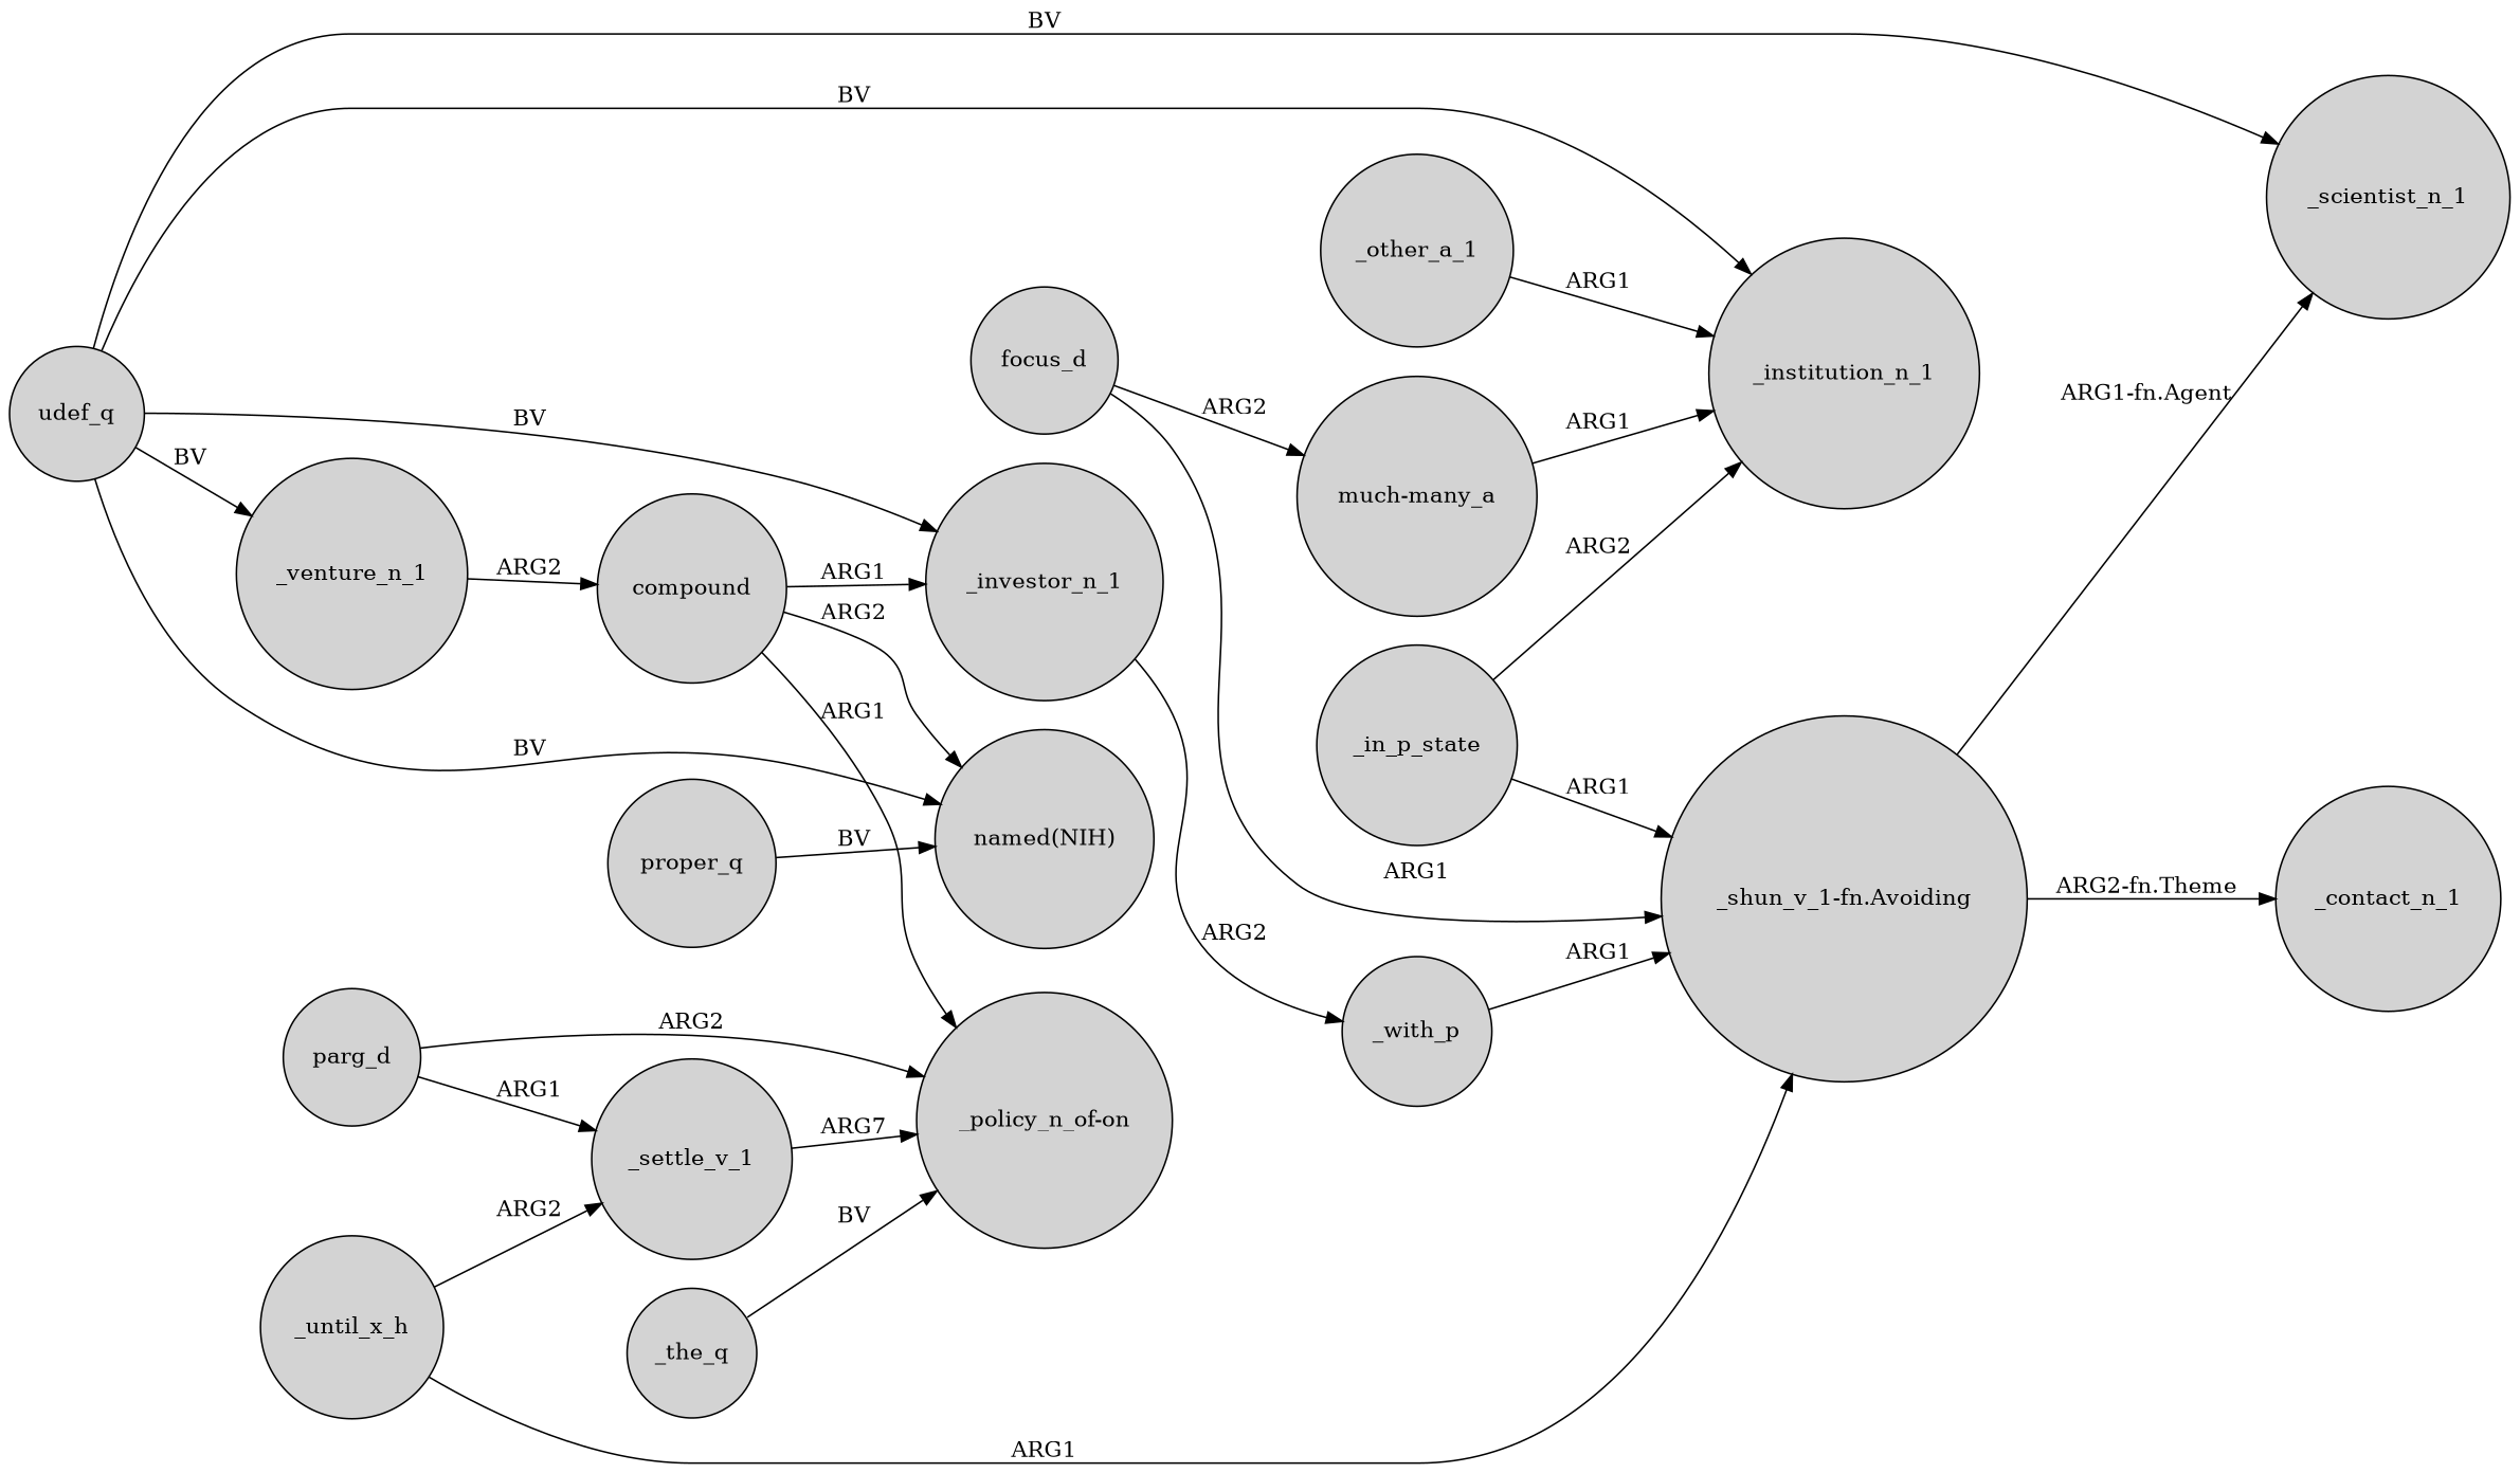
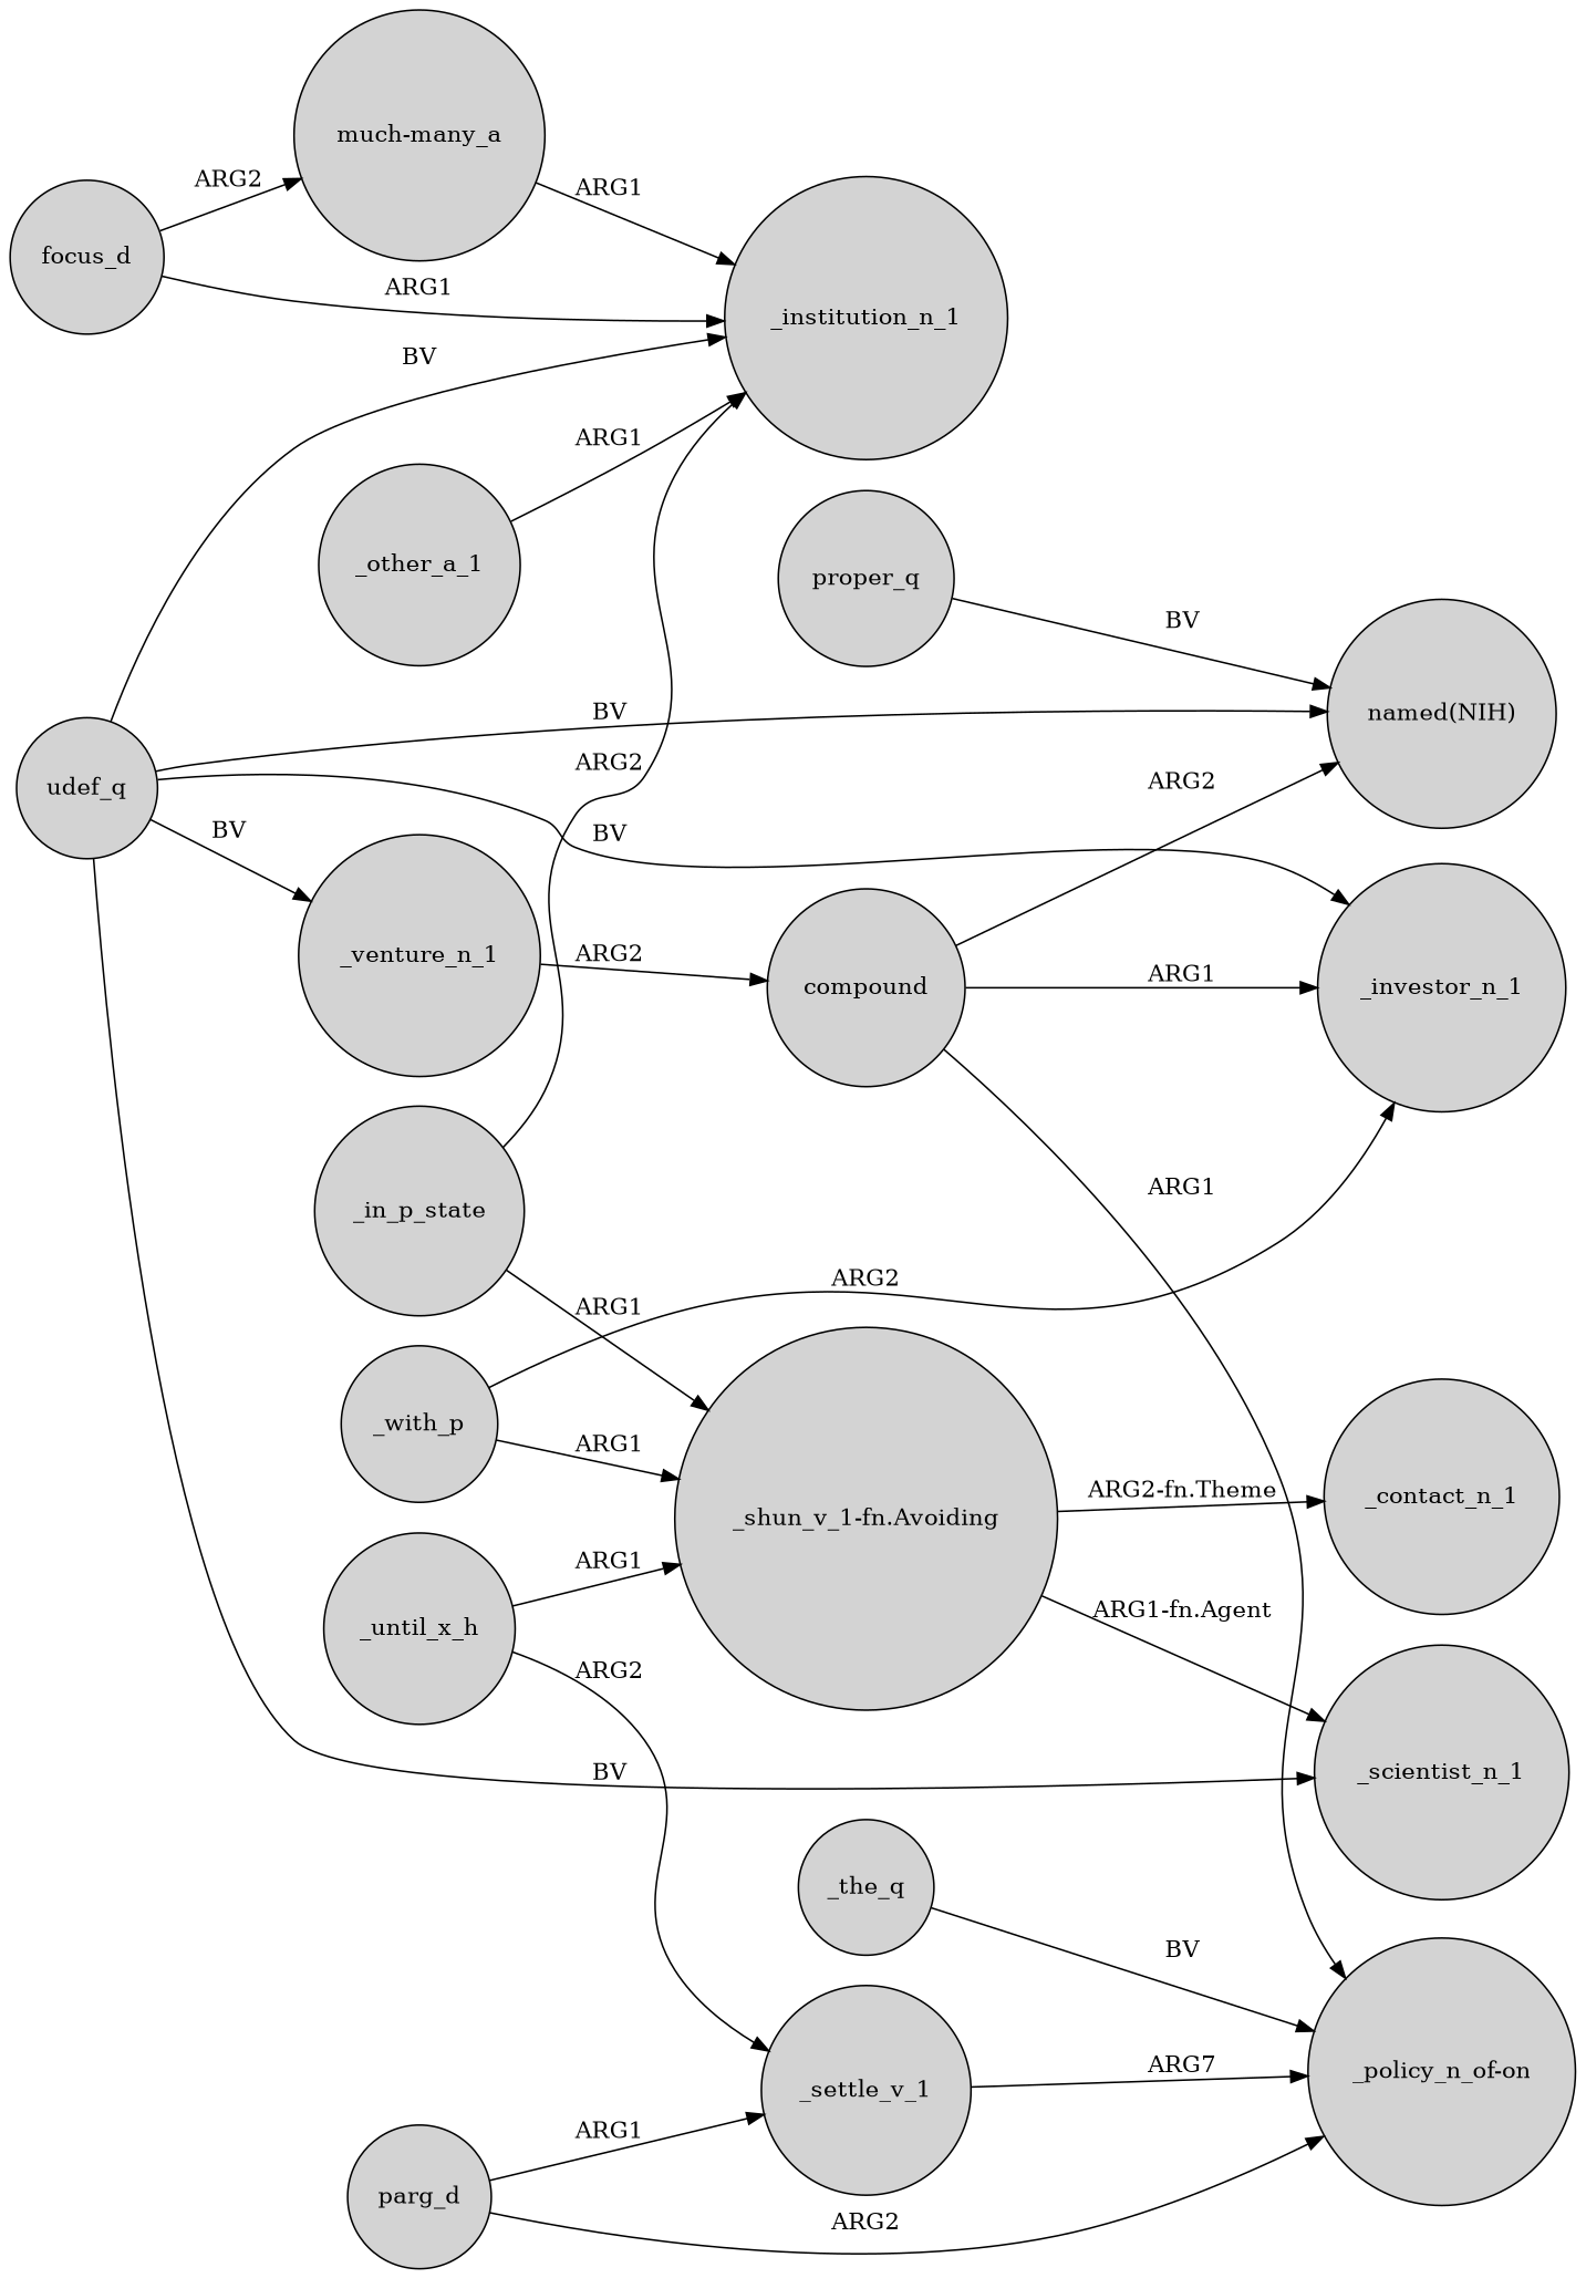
  digraph {
    rankdir=LR
    node [shape=circle style=filled]
    compound
    _investor_n_1
    "_policy_n_of-on"
    "named(NIH)"
    _venture_n_1
    _with_p
    "_shun_v_1-fn.Avoiding"
    _contact_n_1
    _scientist_n_1
    udef_q
    _institution_n_1
    _the_q
    parg_d
    _settle_v_1
    focus_d
    "much-many_a"
    _in_p_state
    _until_x_h
    _other_a_1
    proper_q
    compound -> _investor_n_1 [label=ARG1]
    compound -> "_policy_n_of-on" [label=ARG1]
    compound -> "named(NIH)" [label=ARG2]
    _venture_n_1 -> compound [label=ARG2]
-   _investor_n_1 -> _with_p [label=ARG2]
+   _with_p -> _investor_n_1 [label=ARG2]
    _with_p -> "_shun_v_1-fn.Avoiding" [label=ARG1]
    "_shun_v_1-fn.Avoiding" -> _contact_n_1 [label="ARG2-fn.Theme"]
    "_shun_v_1-fn.Avoiding" -> _scientist_n_1 [label="ARG1-fn.Agent"]
    udef_q -> _investor_n_1 [label=BV]
    udef_q -> "named(NIH)" [label=BV]
    udef_q -> _venture_n_1 [label=BV]
    udef_q -> _scientist_n_1 [label=BV]
    udef_q -> _institution_n_1 [label=BV]
    _the_q -> "_policy_n_of-on" [label=BV]
    parg_d -> "_policy_n_of-on" [label=ARG2]
    parg_d -> _settle_v_1 [label=ARG1]
    _settle_v_1 -> "_policy_n_of-on" [label=ARG7]
-   focus_d -> "_shun_v_1-fn.Avoiding" [label=ARG1]
+   focus_d -> _institution_n_1 [label=ARG1]
    focus_d -> "much-many_a" [label=ARG2]
    "much-many_a" -> _institution_n_1 [label=ARG1]
    _in_p_state -> "_shun_v_1-fn.Avoiding" [label=ARG1]
    _in_p_state -> _institution_n_1 [label=ARG2]
    _until_x_h -> "_shun_v_1-fn.Avoiding" [label=ARG1]
    _until_x_h -> _settle_v_1 [label=ARG2]
    _other_a_1 -> _institution_n_1 [label=ARG1]
    proper_q -> "named(NIH)" [label=BV]
  }
